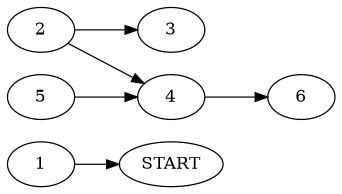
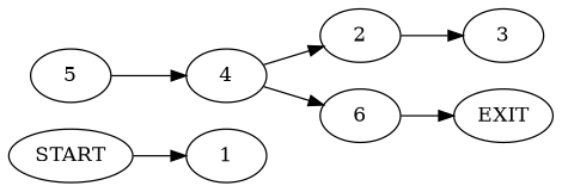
  digraph {
    rankdir=LR
    n1 [label=START]
    1
+   n3 [label=EXIT]
    2
    3
    4
    6
    5
-   1 -> n1
+   n1 -> 1
    2 -> 3
-   2 -> 4
+   4 -> 2
    4 -> 6
+   6 -> n3
    5 -> 4
  }
